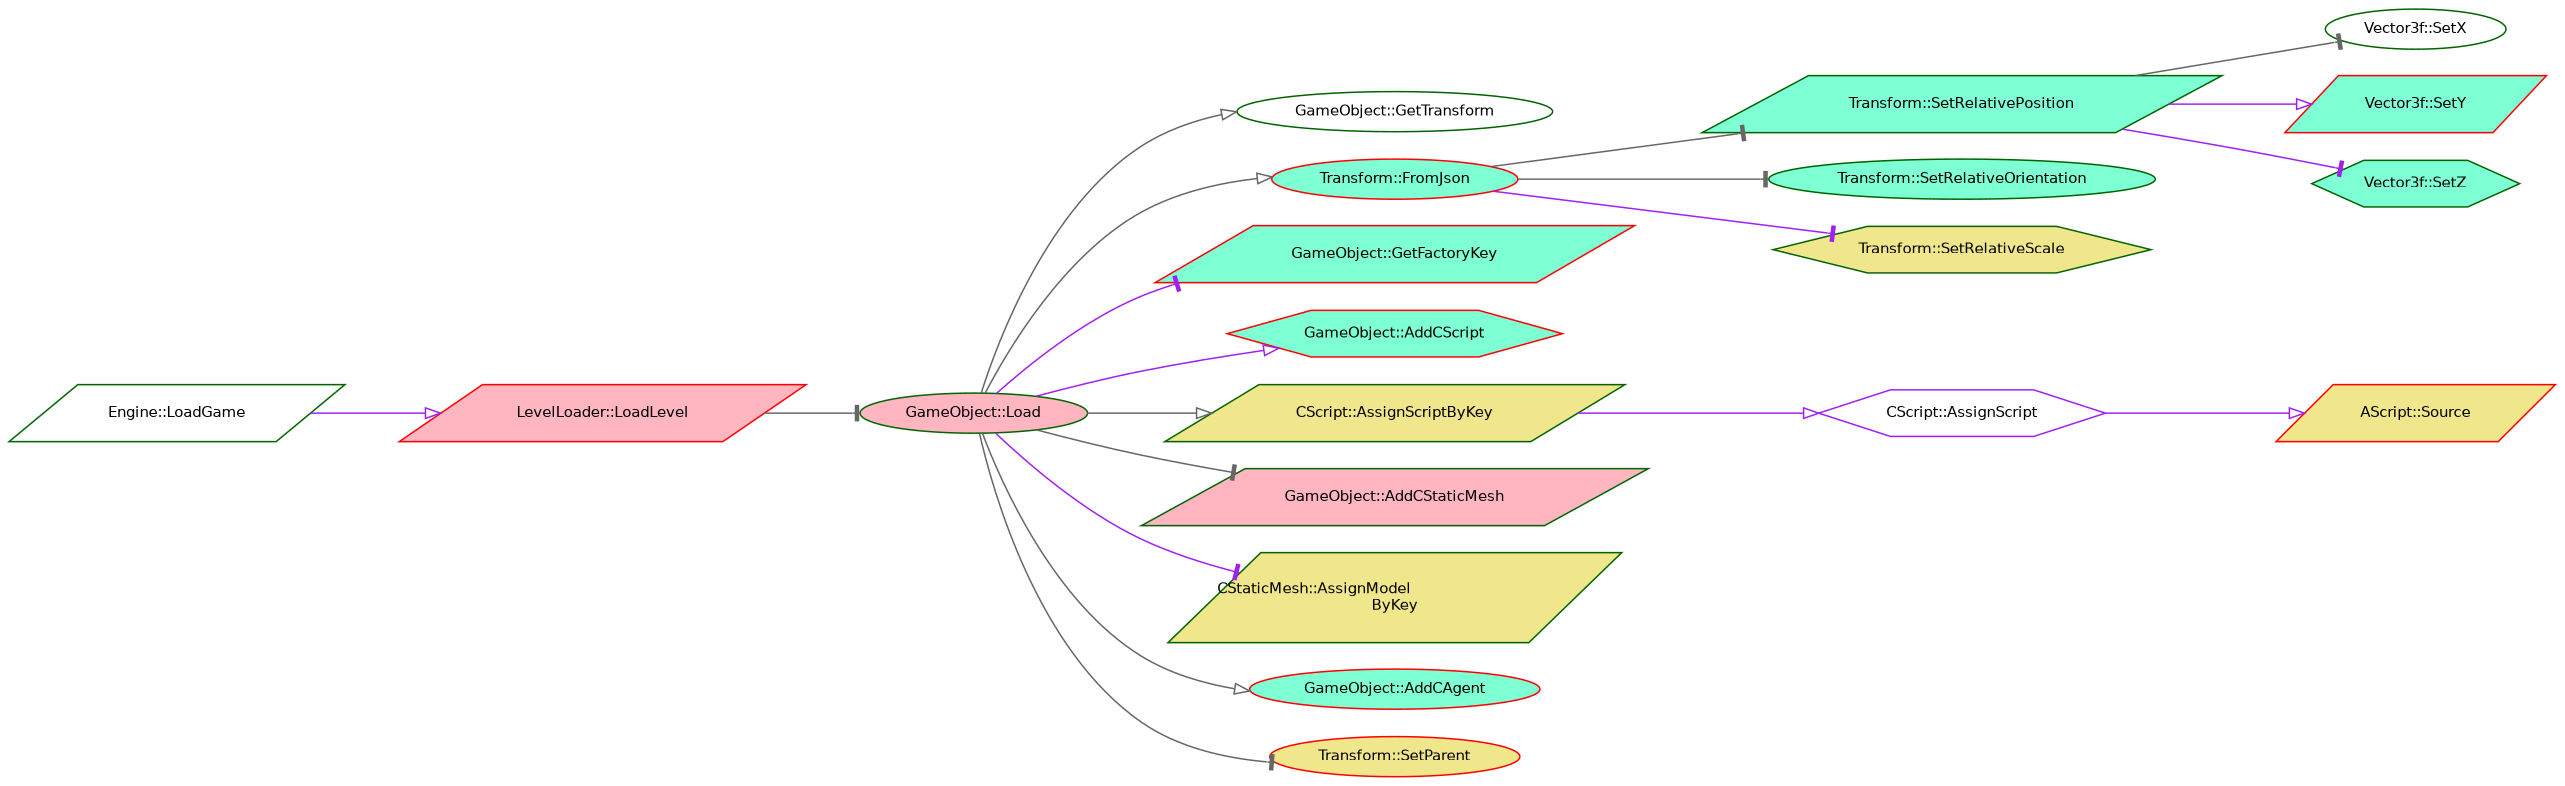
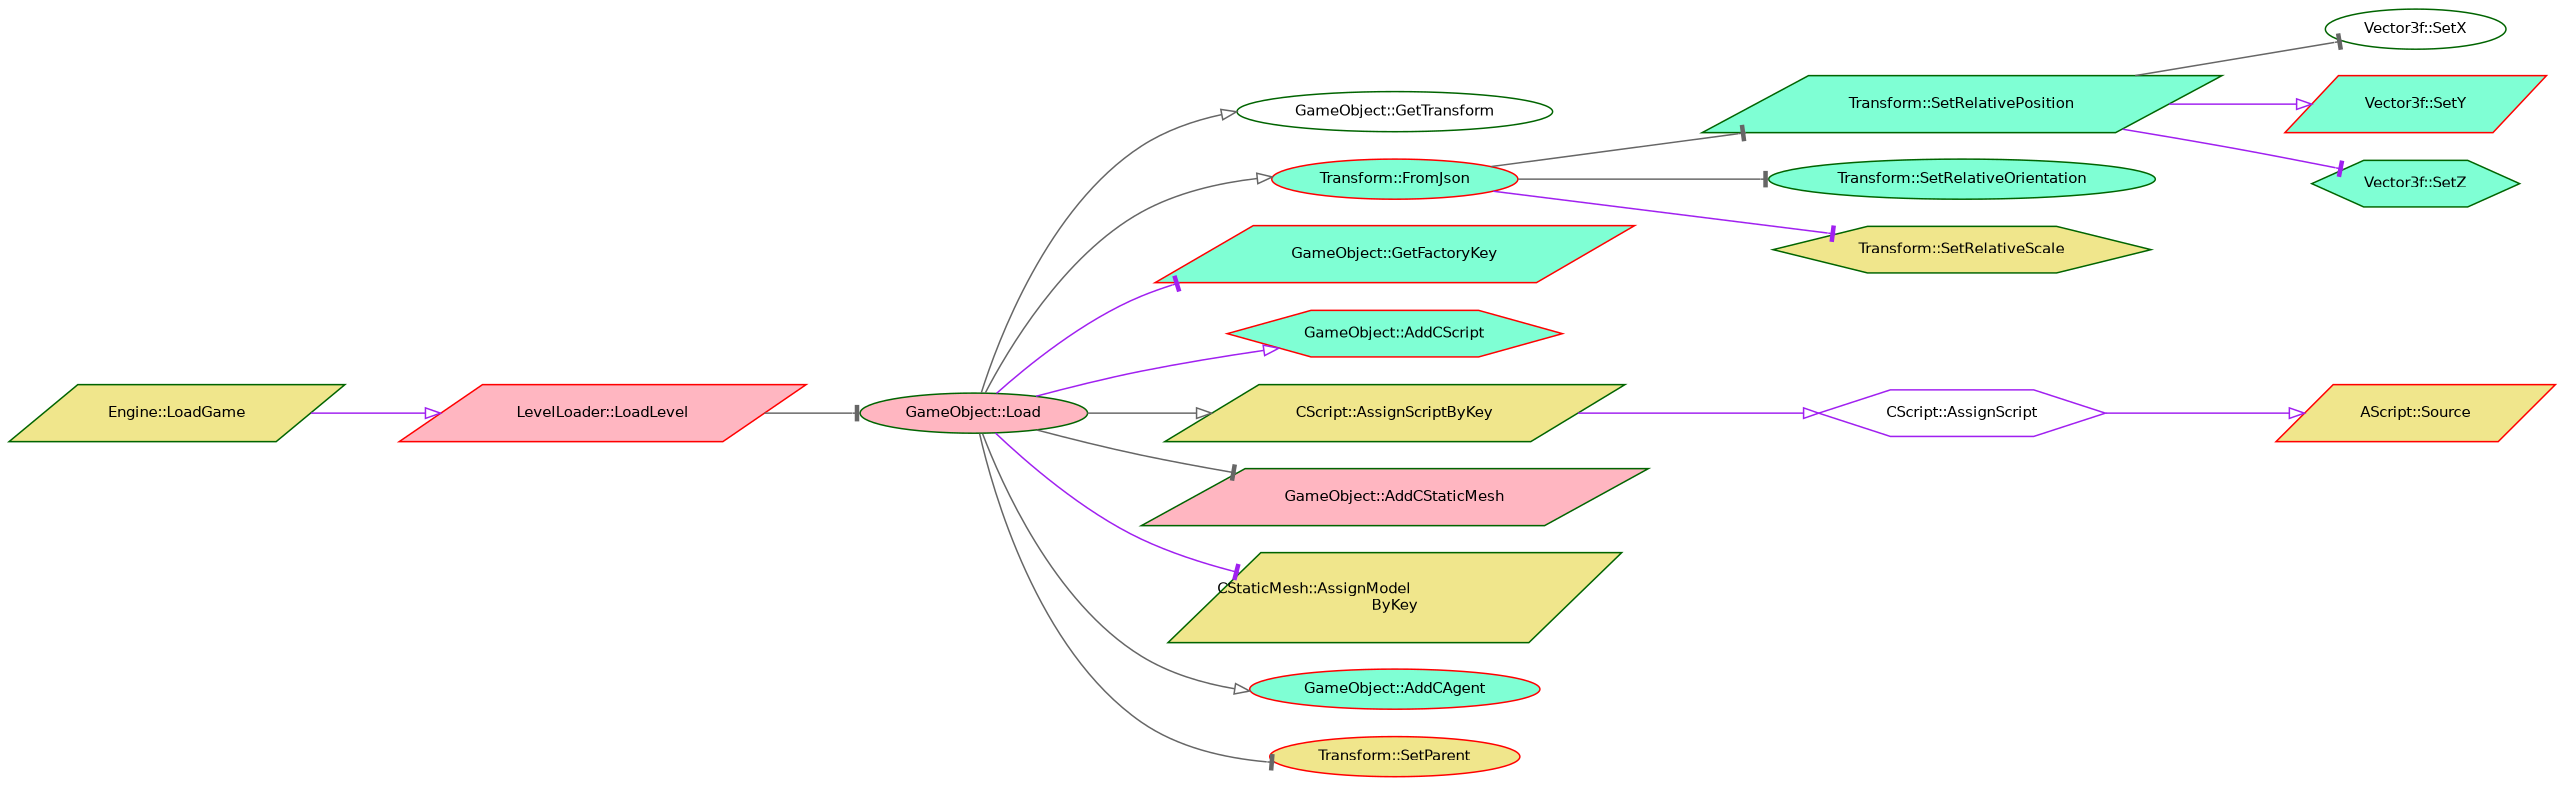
  digraph {
    rankdir=LR
    node [color=darkgreen fillcolor=aquamarine fontname=Helvetica fontsize=10 shape=parallelogram style=filled]
    edge [arrowhead=tee color=gray40 fontname=Helvetica fontsize=10 labelfontname=Helvetica labelfontsize=10 style=solid]
-   n1 [fillcolor=white fontcolor=black height=0.2 label="Engine::LoadGame" width=0.4]
+   n1 [fillcolor=khaki fontcolor=black height=0.2 label="Engine::LoadGame" width=0.4]
    n2 [color=red fillcolor=lightpink height=0.2 label="LevelLoader::LoadLevel" width=0.4]
    n3 [fillcolor=lightpink height=0.2 label="GameObject::Load" shape=ellipse width=0.4]
    n4 [fillcolor=white height=0.2 label="GameObject::GetTransform" shape=ellipse width=0.4]
    n5 [color=red height=0.2 label="Transform::FromJson" shape=ellipse width=0.4]
    n6 [color=red height=0.2 label="GameObject::GetFactoryKey" width=0.4]
    n7 [color=red height=0.2 label="GameObject::AddCScript" shape=hexagon width=0.4]
    n8 [fillcolor=khaki height=0.2 label="CScript::AssignScriptByKey" width=0.4]
    n9 [fillcolor=lightpink height=0.2 label="GameObject::AddCStaticMesh" width=0.4]
    n10 [fillcolor=khaki height=0.2 label="CStaticMesh::AssignModel\lByKey" width=0.4]
    n11 [color=red height=0.2 label="GameObject::AddCAgent" shape=ellipse width=0.4]
    n12 [color=red fillcolor=khaki height=0.2 label="Transform::SetParent" shape=ellipse width=0.4]
    n13 [height=0.2 label="Transform::SetRelativePosition" width=0.4]
    n14 [height=0.2 label="Transform::SetRelativeOrientation" shape=ellipse width=0.4]
    n15 [fillcolor=khaki height=0.2 label="Transform::SetRelativeScale" shape=hexagon width=0.4]
    n16 [color=purple fillcolor=white height=0.2 label="CScript::AssignScript" shape=hexagon width=0.4]
    n17 [fillcolor=white height=0.2 label="Vector3f::SetX" shape=ellipse width=0.4]
    n18 [color=red height=0.2 label="Vector3f::SetY" width=0.4]
    n19 [height=0.2 label="Vector3f::SetZ" shape=hexagon width=0.4]
    n20 [color=red fillcolor=khaki height=0.2 label="AScript::Source" width=0.4]
    n1 -> n2 [arrowhead=onormal color=purple]
    n2 -> n3
    n3 -> n4 [arrowhead=onormal]
    n3 -> n5 [arrowhead=onormal]
    n3 -> n6 [color=purple]
    n3 -> n7 [arrowhead=onormal color=purple]
    n3 -> n8 [arrowhead=onormal]
    n3 -> n9
    n3 -> n10 [color=purple]
    n3 -> n11 [arrowhead=onormal]
    n3 -> n12
    n5 -> n13
    n5 -> n14
    n5 -> n15 [color=purple]
    n8 -> n16 [arrowhead=onormal color=purple]
    n13 -> n17
    n13 -> n18 [arrowhead=onormal color=purple]
    n13 -> n19 [color=purple]
    n16 -> n20 [arrowhead=onormal color=purple]
  }
